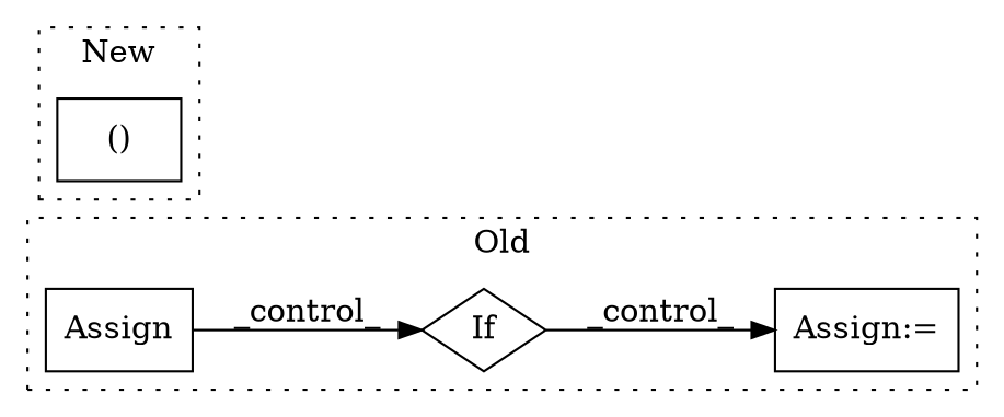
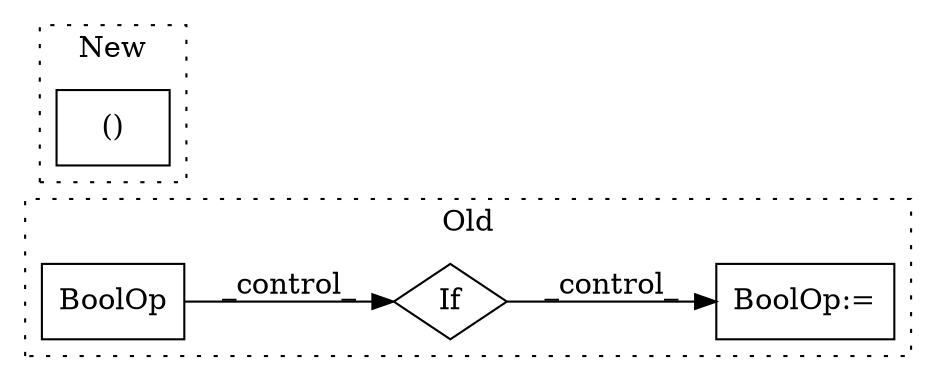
  digraph {
    rankdir=LR
    node [shape=box]
-   n1 [a=72 l=50 label=Assign s=2839]
+   n1 [a=72 l=50 label=BoolOp s=2839]
    n2 [a=96 l="3,14" label=If s="2836,2889" shape=diamond]
-   n3 [a=68 l=3 label="Assign:=" s=3243]
+   n3 [a=68 l=3 label="BoolOp:=" s=3243]
    n4 [a=54 l=0 label="()" s=2922]
    subgraph cluster_1 {
      label=Old
      style=dotted
      n1
      n2
      n3
    }
    subgraph cluster_2 {
      label=New
      style=dotted
      n4
    }
    n1 -> n2 [label=_control_]
    n2 -> n3 [label=_control_]
  }
